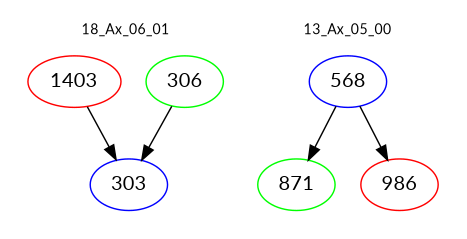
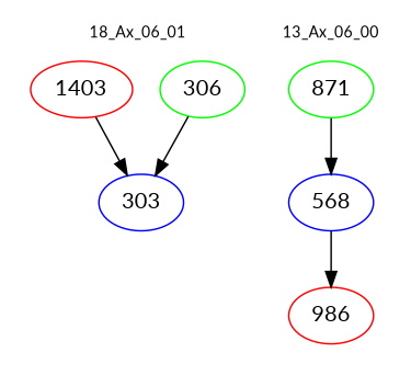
  digraph {
    fontname=Lato
    node [color=green fontname=Lato]
    edge [color=black fontname=Lato]
    n1 [label=306]
    n2 [color=blue label=303]
    n3 [color=red label=1403]
    n4 [label=871]
    n5 [color=blue label=568]
    n6 [color=red label=986]
    subgraph cluster_1 {
      color=white
      fontsize=10
      label="18_Ax_06_01"
      n1
      n2
      n3
    }
    subgraph cluster_2 {
      color=white
      fontsize=10
-     label="13_Ax_05_00"
+     label="13_Ax_06_00"
      n4
      n5
      n6
    }
    n1 -> n2
    n3 -> n2
-   n5 -> n4
+   n4 -> n5
    n5 -> n6
  }
